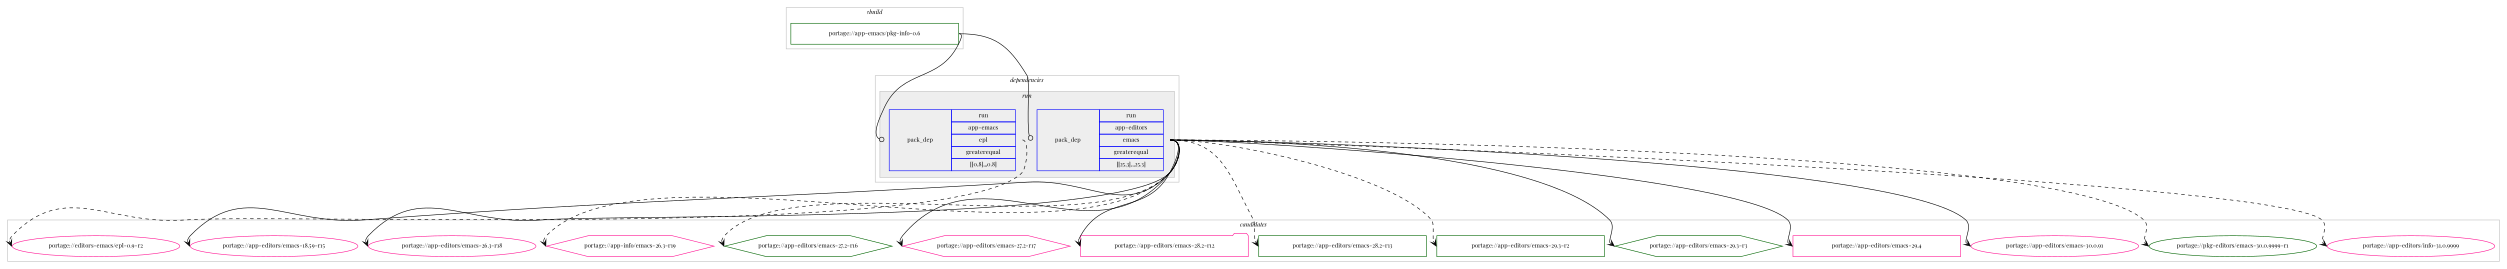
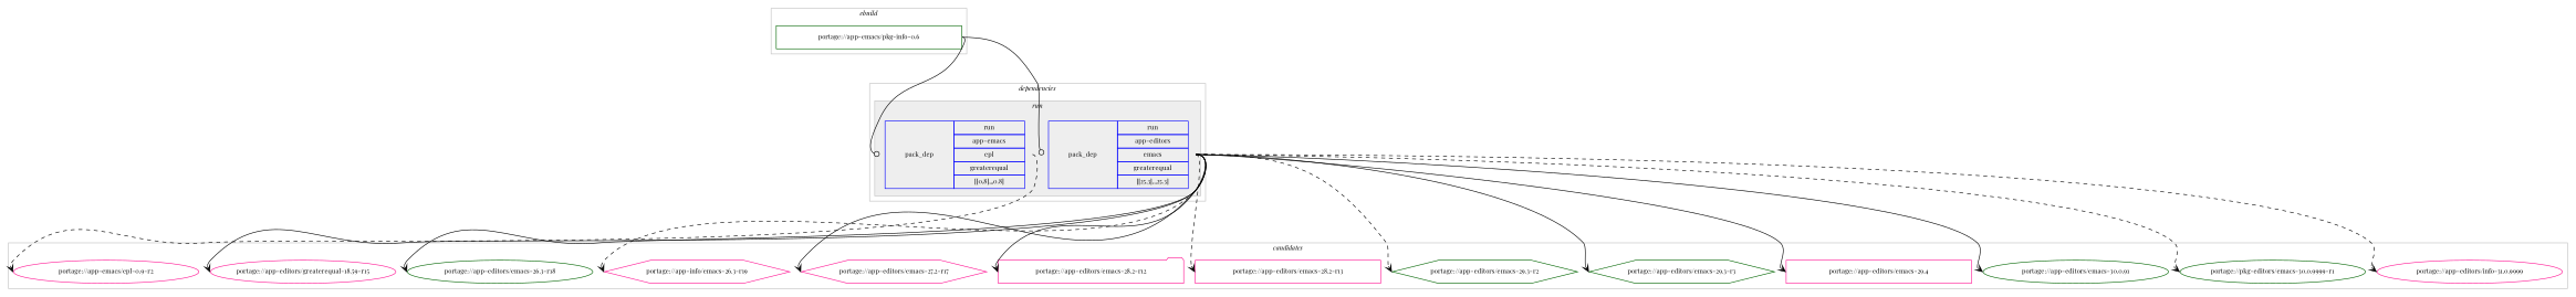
  digraph {
    compound=true
    concentrate=true
    fontname="Playfair Display"
    fontsize=10
    newrank=true
    rankdir=TB
    ranksep=1.5
    node [color=deeppink fontname="Playfair Display" fontsize=10 shape=ellipse]
    edge [arrowhead=vee fontname="Playfair Display" headport=w style=solid tailport=e weight=100]
    n1 [color=darkgreen label="portage://app-emacs/pkg-info-0.6" shape=box width=4]
    n2 [color=blue label=<<TABLE BORDER="0" CELLBORDER="1" CELLSPACING="0" CELLPADDING="4" WIDTH="220"><TR><TD ROWSPAN="6" CELLPADDING="30">pack_dep</TD></TR><TR><TD WIDTH="110">run</TD></TR><TR><TD>app-editors</TD></TR><TR><TD>emacs</TD></TR><TR><TD>greaterequal</TD></TR><TR><TD>[[25,3],,,25.3]</TD></TR></TABLE>> shape=none]
    n3 [color=blue label=<<TABLE BORDER="0" CELLBORDER="1" CELLSPACING="0" CELLPADDING="4" WIDTH="220"><TR><TD ROWSPAN="6" CELLPADDING="30">pack_dep</TD></TR><TR><TD WIDTH="110">run</TD></TR><TR><TD>app-emacs</TD></TR><TR><TD>epl</TD></TR><TR><TD>greaterequal</TD></TR><TR><TD>[[0,8],,,0.8]</TD></TR></TABLE>> shape=none]
    n4 [label="portage://app-editors/info-31.0.9999" width=4]
    n5 [color=darkgreen label="portage://pkg-editors/emacs-30.0.9999-r1" width=4]
-   n6 [label="portage://app-editors/emacs-30.0.91" width=4]
+   n6 [color=darkgreen label="portage://app-editors/emacs-30.0.91" width=4]
    n7 [label="portage://app-editors/emacs-29.4" shape=box width=4]
    n8 [color=darkgreen label="portage://app-editors/emacs-29.3-r3" shape=hexagon width=4]
-   n9 [color=darkgreen label="portage://app-editors/emacs-29.3-r2" shape=box width=4]
-   n10 [color=darkgreen label="portage://app-editors/emacs-28.2-r13" shape=box width=4]
+   n9 [color=darkgreen label="portage://app-editors/emacs-29.3-r2" shape=hexagon width=4]
+   n10 [label="portage://app-editors/emacs-28.2-r13" shape=box width=4]
    n11 [label="portage://app-editors/emacs-28.2-r12" shape=folder width=4]
    n12 [label="portage://app-editors/emacs-27.2-r17" shape=hexagon width=4]
-   n13 [color=darkgreen label="portage://app-editors/emacs-27.2-r16" shape=hexagon width=4]
    n14 [label="portage://app-info/emacs-26.3-r19" shape=hexagon width=4]
-   n15 [label="portage://app-editors/emacs-26.3-r18" width=4]
-   n16 [label="portage://app-editors/emacs-18.59-r15" width=4]
-   n17 [label="portage://editors-emacs/epl-0.9-r2" width=4]
+   n15 [color=darkgreen label="portage://app-editors/emacs-26.3-r18" width=4]
+   n16 [label="portage://app-editors/greaterequal-18.59-r15" width=4]
+   n17 [label="portage://app-emacs/epl-0.9-r2" width=4]
    subgraph cluster_1 {
      color=gray
      label=<<i>ebuild</i>>
      n1
    }
    subgraph cluster_2 {
      color=gray
      label=<<i>dependencies</i>>
      subgraph cluster_3 {
        color=gray
        fillcolor="#eeeeee"
        label=<<i>compile</i>>
        style=filled
      }
      subgraph cluster_4 {
        color=gray
        fillcolor="#eeeeee"
        label=<<i>compile and run</i>>
        style=filled
      }
      subgraph cluster_5 {
        color=gray
        fillcolor="#eeeeee"
        label=<<i>run</i>>
        style=filled
        subgraph sub_6 {
          color=gray
          fillcolor="#eeeeee"
          label=<<i>run</i>>
          style=filled
          n2
        }
        subgraph sub_7 {
          color=gray
          fillcolor="#eeeeee"
          label=<<i>run</i>>
          style=filled
          n3
        }
      }
    }
    subgraph cluster_8 {
      color=gray
      label=<<i>candidates</i>>
      rank=same
      subgraph sub_9 {
        color=black
        label=<<i>candidates</i>>
        nodesep=1
        rank=same
        n4
        n5
        n6
        n7
        n8
        n9
        n10
        n11
        n12
-       n13
        n14
        n15
        n16
      }
      subgraph sub_10 {
        color=black
        label=<<i>candidates</i>>
        nodesep=1
        rank=same
        n17
      }
    }
    n1 -> n2 [arrowhead=odot weight=20]
    n1 -> n3 [arrowhead=odot weight=20]
    n2 -> n4 [style=dashed]
    n2 -> n5 [style=dashed]
    n2 -> n6
    n2 -> n7
    n2 -> n8
    n2 -> n9 [style=dashed]
    n2 -> n10 [style=dashed]
    n2 -> n11
    n2 -> n12
-   n2 -> n13 [style=dashed]
    n2 -> n14 [style=dashed]
    n2 -> n15
    n2 -> n16
    n3 -> n17 [style=dashed]
  }
